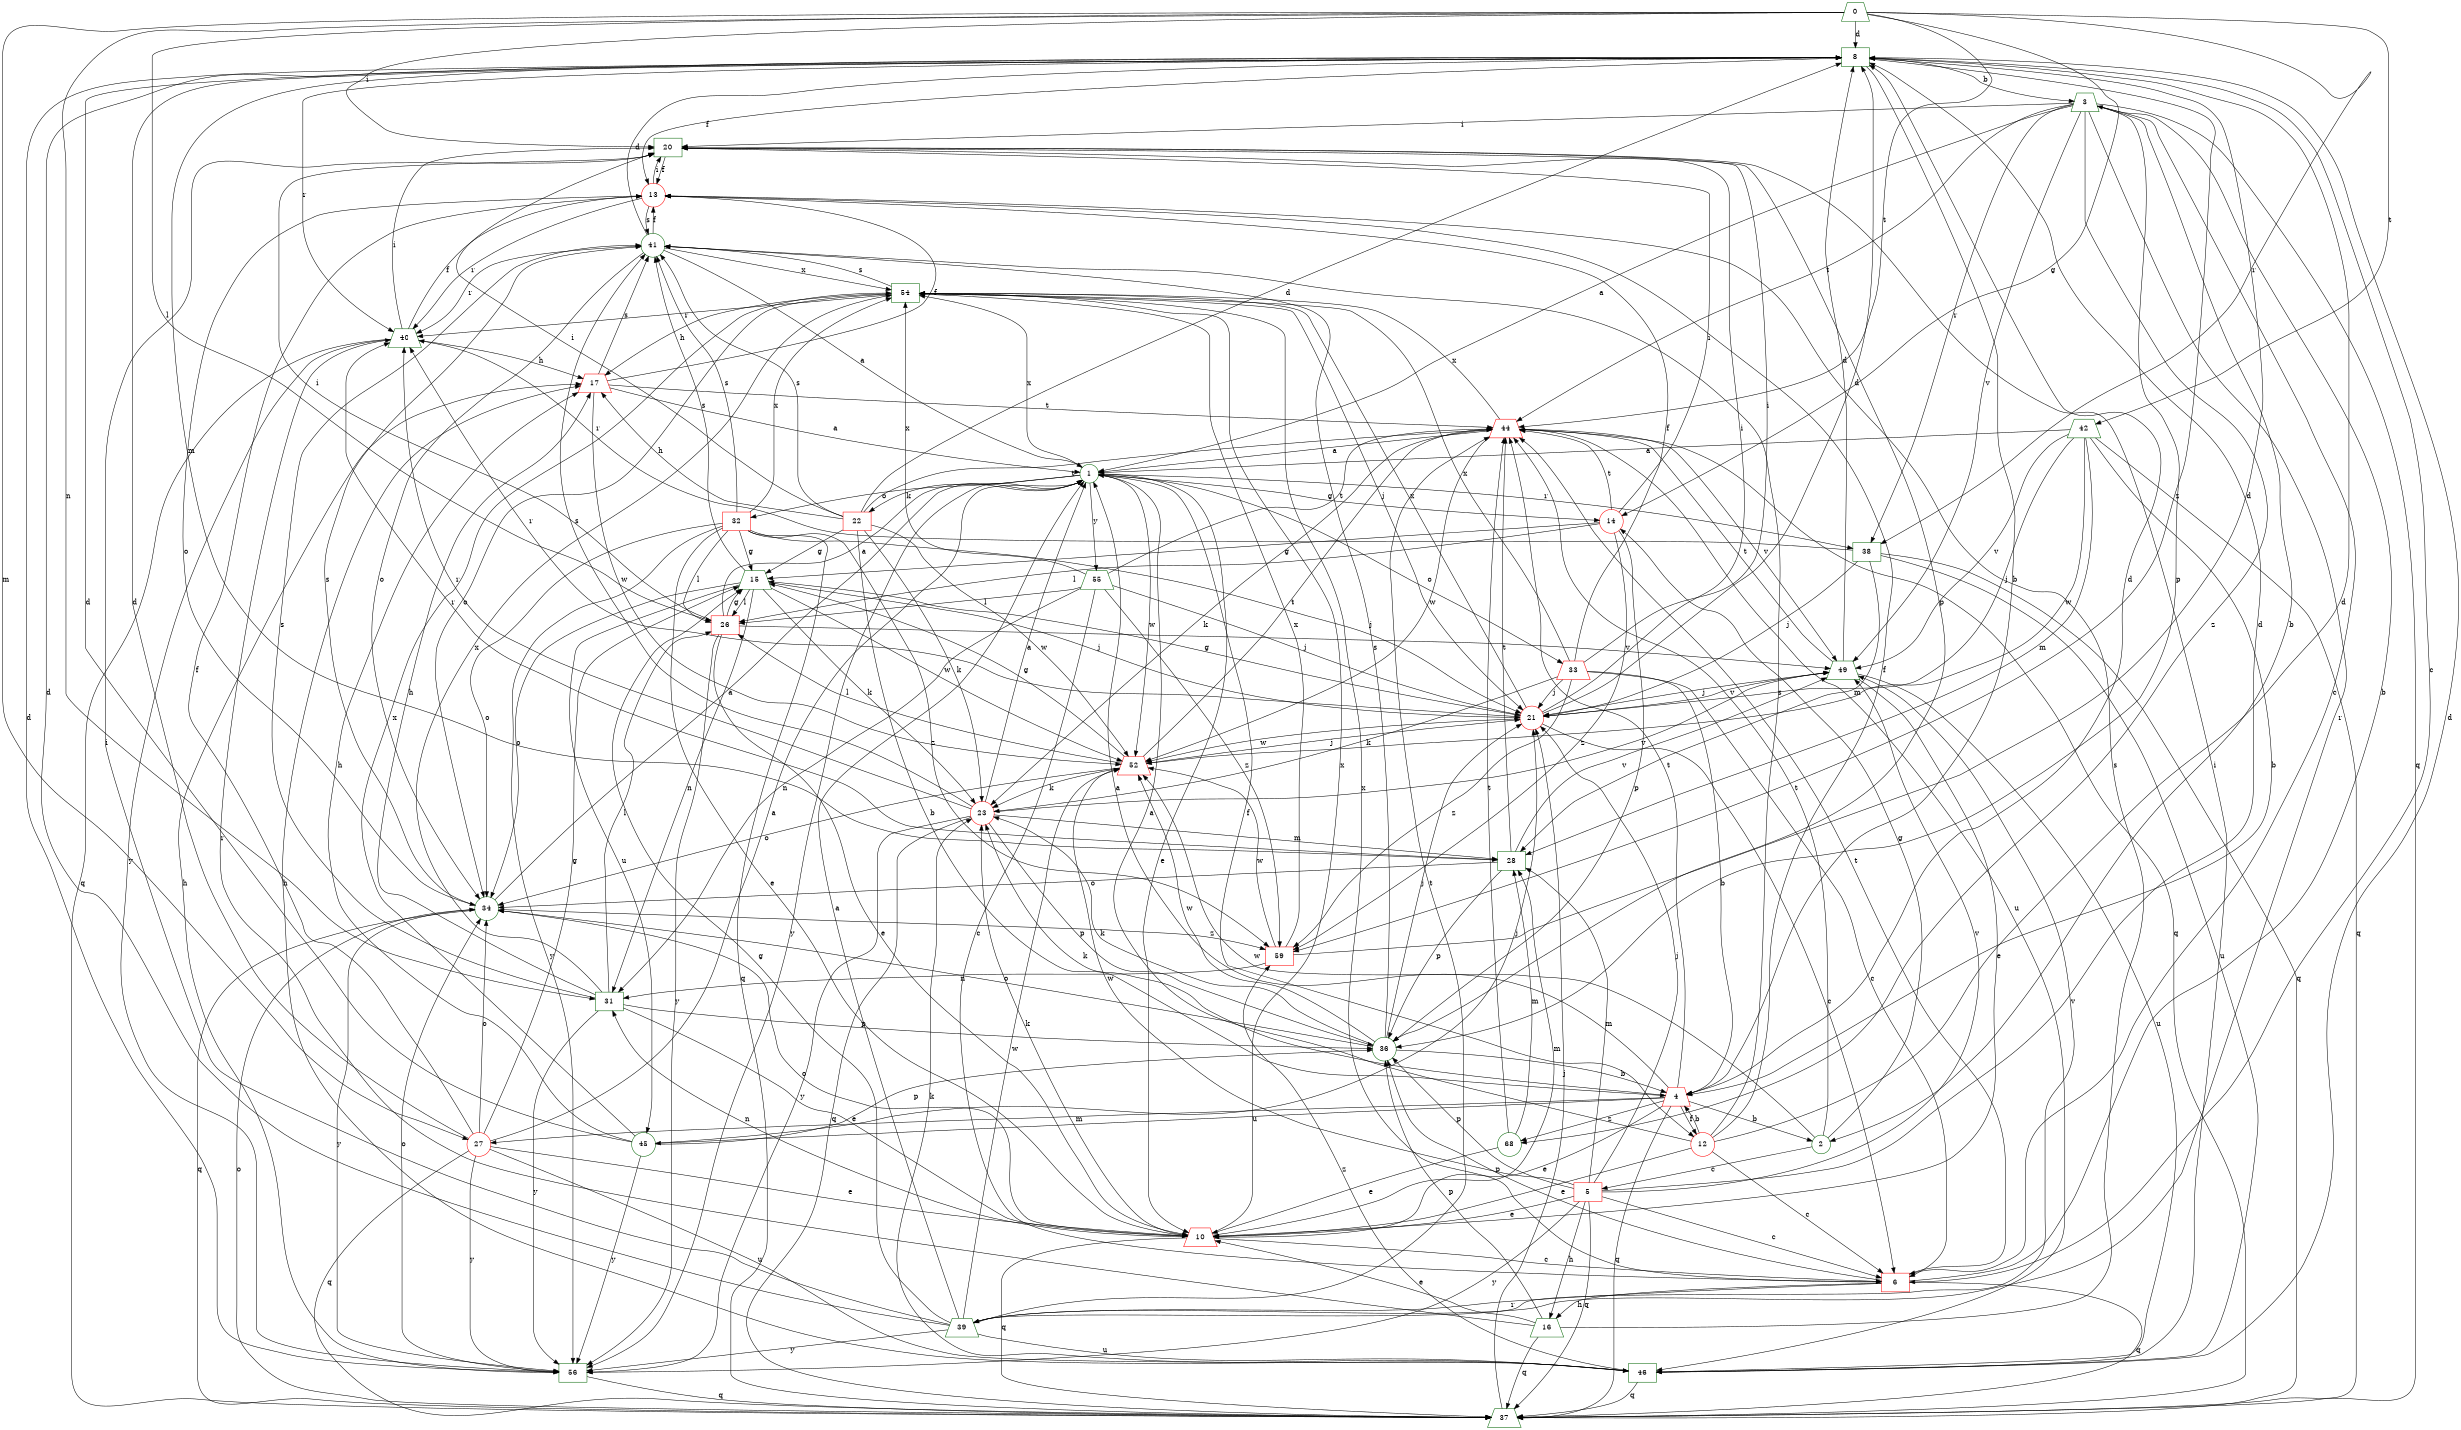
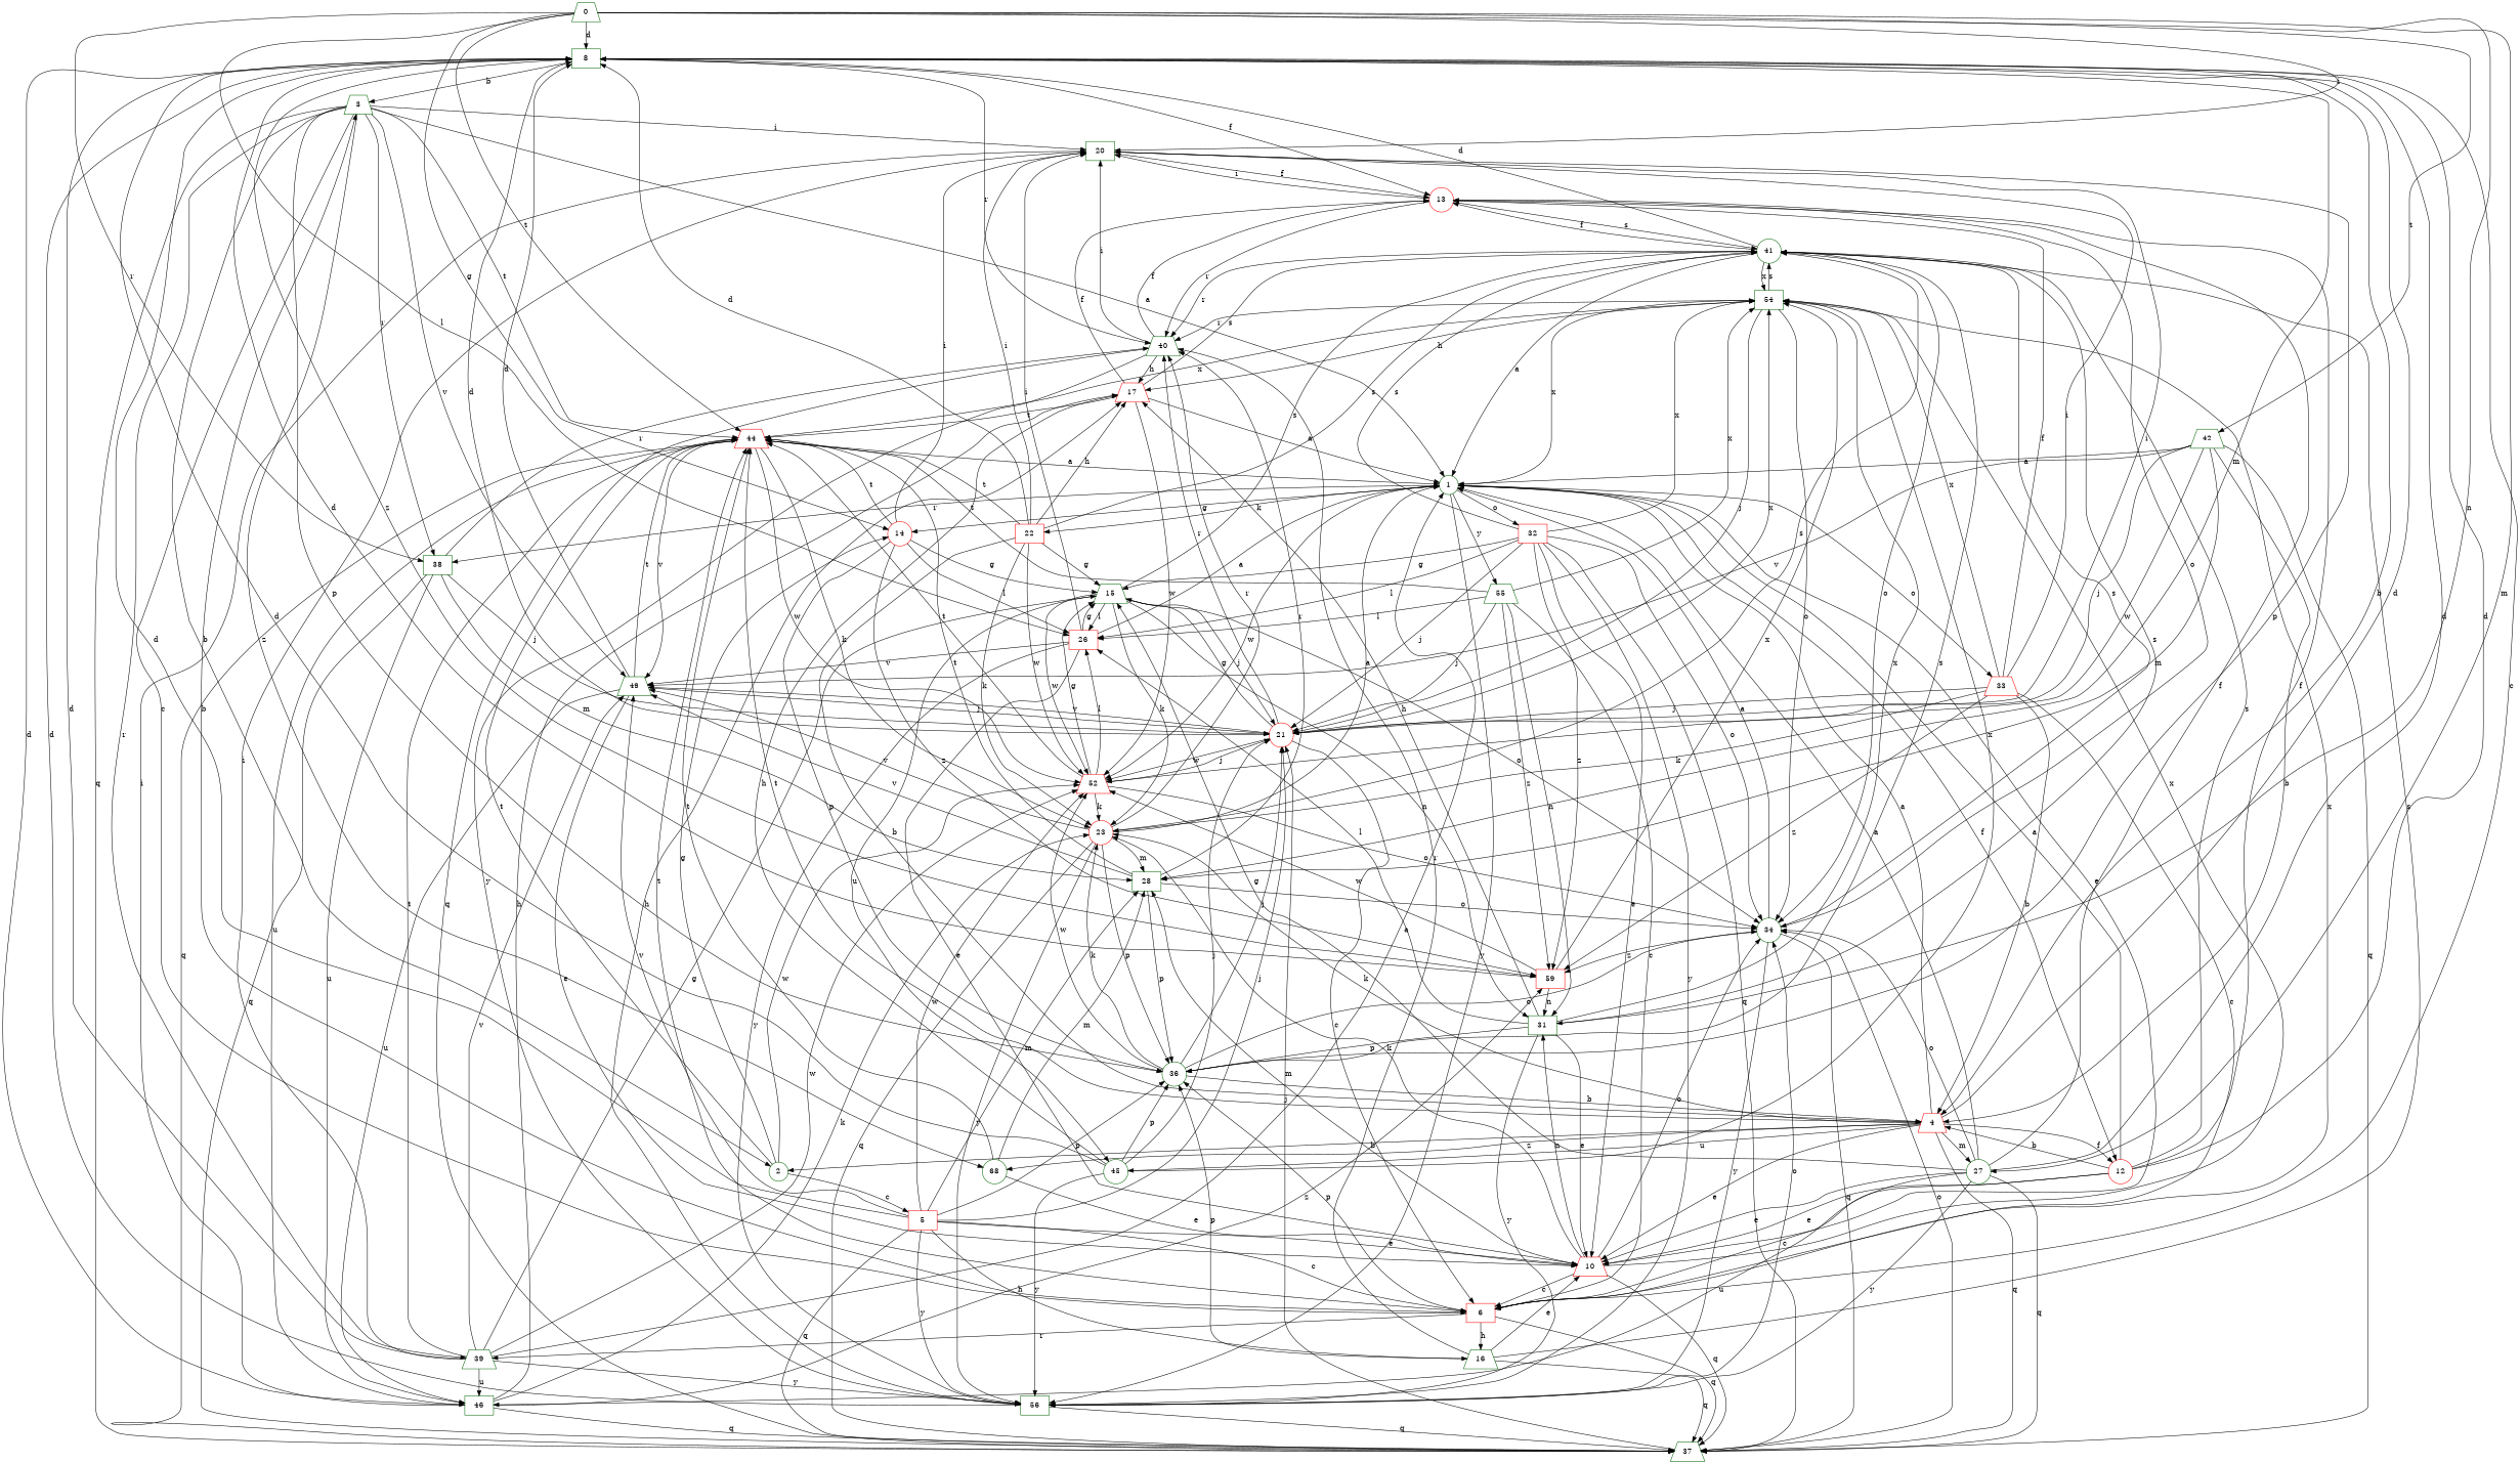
  strict digraph {
    node [color=darkgreen shape=trapezium]
    8 [shape=box]
    0
    14 [color=red shape=circle]
    20 [shape=box]
    26 [color=red shape=box]
-   27 [color=red shape=circle]
+   27 [shape=circle]
    31 [shape=box]
    38 [shape=box]
    42
    44 [color=red]
    3
    6 [color=red shape=box]
    4 [color=red]
    28 [shape=box]
    13 [color=red shape=circle]
    40
    59 [color=red shape=box]
    36 [shape=circle]
    15
    1 [shape=circle]
    10 [color=red]
    56 [shape=box]
    49
    37
    34 [shape=circle]
    46 [shape=box]
    54 [shape=box]
    41 [shape=circle]
    17 [color=red]
    21 [color=red shape=circle]
    52 [color=red]
    23 [color=red shape=circle]
    12 [color=red shape=circle]
    22 [color=red shape=box]
    32 [color=red shape=box]
    33 [color=red]
    55
    2 [shape=circle]
    5 [color=red shape=box]
    16
    39
    n42 [label=68 shape=circle]
    45 [shape=circle]
    8 -> 3 [label=b]
    8 -> 6 [label=c]
    8 -> 4 [label=b]
    8 -> 28 [label=m]
    8 -> 13 [label=f]
    8 -> 40 [label=r]
    8 -> 59 [label=z]
    0 -> 8 [label=d]
    0 -> 14 [label=g]
    0 -> 20 [label=i]
    0 -> 26 [label=l]
    0 -> 27 [label=m]
    0 -> 31 [label=n]
    0 -> 38 [label=r]
    0 -> 42 [label=t]
    0 -> 44 [label=t]
    14 -> 20 [label=i]
    14 -> 26 [label=l]
    14 -> 44 [label=t]
    14 -> 59 [label=z]
    14 -> 36 [label=p]
    14 -> 15 [label=g]
    20 -> 13 [label=f]
    20 -> 36 [label=p]
    26 -> 20 [label=i]
    26 -> 15 [label=g]
    26 -> 1 [label=a]
    26 -> 10 [label=e]
    26 -> 56 [label=y]
    26 -> 49 [label=v]
    27 -> 8 [label=d]
    27 -> 13 [label=f]
    27 -> 15 [label=g]
    27 -> 1 [label=a]
    27 -> 10 [label=e]
    27 -> 56 [label=y]
    27 -> 37 [label=q]
    27 -> 34 [label=o]
    27 -> 46 [label=u]
    31 -> 26 [label=l]
    31 -> 36 [label=p]
    31 -> 10 [label=e]
    31 -> 56 [label=y]
    31 -> 54 [label=x]
    31 -> 41 [label=s]
    31 -> 17 [label=h]
    38 -> 28 [label=m]
    38 -> 40 [label=r]
    38 -> 37 [label=q]
    38 -> 46 [label=u]
    38 -> 21 [label=j]
    42 -> 4 [label=b]
    42 -> 28 [label=m]
    42 -> 1 [label=a]
    42 -> 49 [label=v]
    42 -> 37 [label=q]
    42 -> 21 [label=j]
    42 -> 52 [label=w]
    44 -> 1 [label=a]
    44 -> 49 [label=v]
    44 -> 37 [label=q]
    44 -> 46 [label=u]
    44 -> 54 [label=x]
    44 -> 52 [label=w]
    44 -> 23 [label=k]
    3 -> 20 [label=i]
    3 -> 38 [label=r]
    3 -> 44 [label=t]
    3 -> 6 [label=c]
    3 -> 36 [label=p]
    3 -> 1 [label=a]
    3 -> 49 [label=v]
    3 -> 37 [label=q]
    3 -> 2 [label=b]
    3 -> 39 [label=r]
    3 -> n42 [label=z]
    6 -> 44 [label=t]
    6 -> 3 [label=b]
    6 -> 36 [label=p]
    6 -> 37 [label=q]
    6 -> 54 [label=x]
    6 -> 16 [label=h]
    6 -> 39 [label=r]
    4 -> 8 [label=d]
    4 -> 27 [label=m]
    4 -> 44 [label=t]
    4 -> 1 [label=a]
    4 -> 10 [label=e]
    4 -> 37 [label=q]
    4 -> 23 [label=k]
    4 -> 12 [label=f]
    4 -> 2 [label=b]
    4 -> n42 [label=z]
    4 -> 45 [label=u]
    28 -> 44 [label=t]
    28 -> 40 [label=r]
    28 -> 36 [label=p]
    28 -> 49 [label=v]
    28 -> 34 [label=o]
    13 -> 20 [label=i]
    13 -> 40 [label=r]
    13 -> 34 [label=o]
    13 -> 41 [label=s]
    40 -> 20 [label=i]
    40 -> 13 [label=f]
    40 -> 56 [label=y]
    40 -> 37 [label=q]
    40 -> 17 [label=h]
    59 -> 8 [label=d]
    59 -> 31 [label=n]
    59 -> 54 [label=x]
    59 -> 52 [label=w]
    36 -> 4 [label=b]
    36 -> 34 [label=o]
    36 -> 41 [label=s]
    36 -> 21 [label=j]
    36 -> 52 [label=w]
    36 -> 23 [label=k]
    15 -> 26 [label=l]
    15 -> 31 [label=n]
    15 -> 34 [label=o]
    15 -> 41 [label=s]
    15 -> 21 [label=j]
    15 -> 52 [label=w]
    15 -> 23 [label=k]
    15 -> 45 [label=u]
    1 -> 14 [label=g]
    1 -> 38 [label=r]
    1 -> 10 [label=e]
    1 -> 56 [label=y]
    1 -> 54 [label=x]
    1 -> 52 [label=w]
    1 -> 12 [label=f]
    1 -> 22 [label=k]
    1 -> 32 [label=o]
    1 -> 33 [label=o]
    1 -> 55 [label=y]
    10 -> 31 [label=n]
    10 -> 6 [label=c]
    10 -> 28 [label=m]
    10 -> 37 [label=q]
    10 -> 34 [label=o]
    10 -> 54 [label=x]
    10 -> 23 [label=k]
    56 -> 8 [label=d]
    56 -> 37 [label=q]
    56 -> 34 [label=o]
    56 -> 17 [label=h]
    49 -> 8 [label=d]
    49 -> 44 [label=t]
    49 -> 10 [label=e]
    49 -> 46 [label=u]
    49 -> 21 [label=j]
    37 -> 34 [label=o]
    37 -> 21 [label=j]
    34 -> 59 [label=z]
    34 -> 1 [label=a]
    34 -> 56 [label=y]
    34 -> 37 [label=q]
    34 -> 41 [label=s]
    46 -> 8 [label=d]
    46 -> 20 [label=i]
    46 -> 59 [label=z]
    46 -> 37 [label=q]
    46 -> 17 [label=h]
    46 -> 23 [label=k]
    54 -> 40 [label=r]
    54 -> 34 [label=o]
    54 -> 41 [label=s]
    54 -> 17 [label=h]
    54 -> 21 [label=j]
    41 -> 8 [label=d]
    41 -> 13 [label=f]
    41 -> 40 [label=r]
    41 -> 1 [label=a]
    41 -> 34 [label=o]
    41 -> 54 [label=x]
    17 -> 44 [label=t]
    17 -> 13 [label=f]
    17 -> 1 [label=a]
    17 -> 41 [label=s]
    17 -> 52 [label=w]
    21 -> 8 [label=d]
    21 -> 20 [label=i]
    21 -> 6 [label=c]
    21 -> 40 [label=r]
    21 -> 15 [label=g]
    21 -> 49 [label=v]
    21 -> 54 [label=x]
    21 -> 52 [label=w]
    52 -> 26 [label=l]
    52 -> 44 [label=t]
    52 -> 15 [label=g]
    52 -> 34 [label=o]
    52 -> 21 [label=j]
    52 -> 23 [label=k]
    23 -> 28 [label=m]
    23 -> 40 [label=r]
    23 -> 36 [label=p]
    23 -> 1 [label=a]
    23 -> 56 [label=y]
    23 -> 49 [label=v]
    23 -> 37 [label=q]
    23 -> 41 [label=s]
    12 -> 8 [label=d]
    12 -> 6 [label=c]
    12 -> 4 [label=b]
    12 -> 13 [label=f]
    12 -> 1 [label=a]
    12 -> 10 [label=e]
    12 -> 41 [label=s]
    22 -> 8 [label=d]
    22 -> 20 [label=i]
    22 -> 44 [label=t]
    22 -> 4 [label=b]
    22 -> 15 [label=g]
    22 -> 41 [label=s]
    22 -> 17 [label=h]
    22 -> 52 [label=w]
    22 -> 23 [label=k]
    32 -> 26 [label=l]
    32 -> 59 [label=z]
    32 -> 15 [label=g]
    32 -> 10 [label=e]
    32 -> 56 [label=y]
    32 -> 37 [label=q]
    32 -> 34 [label=o]
    32 -> 54 [label=x]
    32 -> 41 [label=s]
    32 -> 21 [label=j]
    33 -> 20 [label=i]
    33 -> 6 [label=c]
    33 -> 4 [label=b]
    33 -> 13 [label=f]
    33 -> 59 [label=z]
    33 -> 54 [label=x]
    33 -> 21 [label=j]
    33 -> 23 [label=k]
    55 -> 26 [label=l]
    55 -> 31 [label=n]
    55 -> 44 [label=t]
    55 -> 6 [label=c]
    55 -> 59 [label=z]
    55 -> 54 [label=x]
    55 -> 21 [label=j]
    2 -> 14 [label=g]
    2 -> 44 [label=t]
    2 -> 52 [label=w]
    2 -> 5 [label=c]
    5 -> 8 [label=d]
    5 -> 6 [label=c]
    5 -> 28 [label=m]
    5 -> 36 [label=p]
    5 -> 10 [label=e]
    5 -> 56 [label=y]
    5 -> 49 [label=v]
    5 -> 37 [label=q]
    5 -> 21 [label=j]
    5 -> 52 [label=w]
    5 -> 16 [label=h]
    16 -> 40 [label=r]
    16 -> 36 [label=p]
    16 -> 10 [label=e]
    16 -> 37 [label=q]
-   16 -> 13 [label=s]
+   16 -> 41 [label=s]
    39 -> 8 [label=d]
    39 -> 20 [label=i]
    39 -> 44 [label=t]
    39 -> 15 [label=g]
    39 -> 1 [label=a]
    39 -> 56 [label=y]
    39 -> 49 [label=v]
    39 -> 46 [label=u]
    39 -> 52 [label=w]
    n42 -> 44 [label=t]
    n42 -> 28 [label=m]
    n42 -> 10 [label=e]
    45 -> 8 [label=d]
    45 -> 36 [label=p]
    45 -> 56 [label=y]
    45 -> 54 [label=x]
    45 -> 17 [label=h]
    45 -> 21 [label=j]
  }
